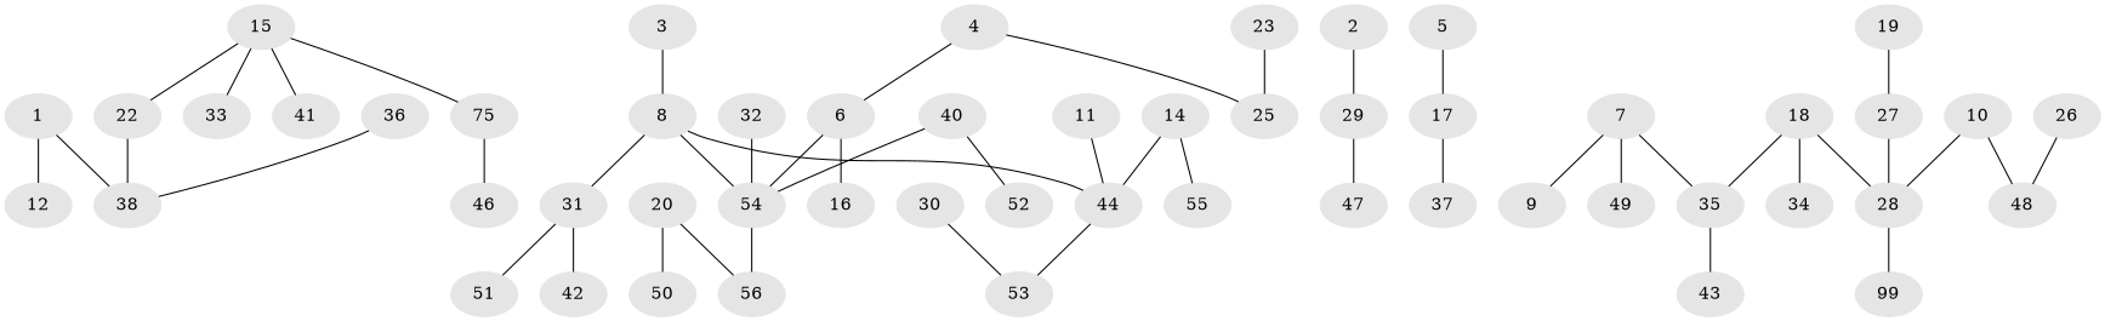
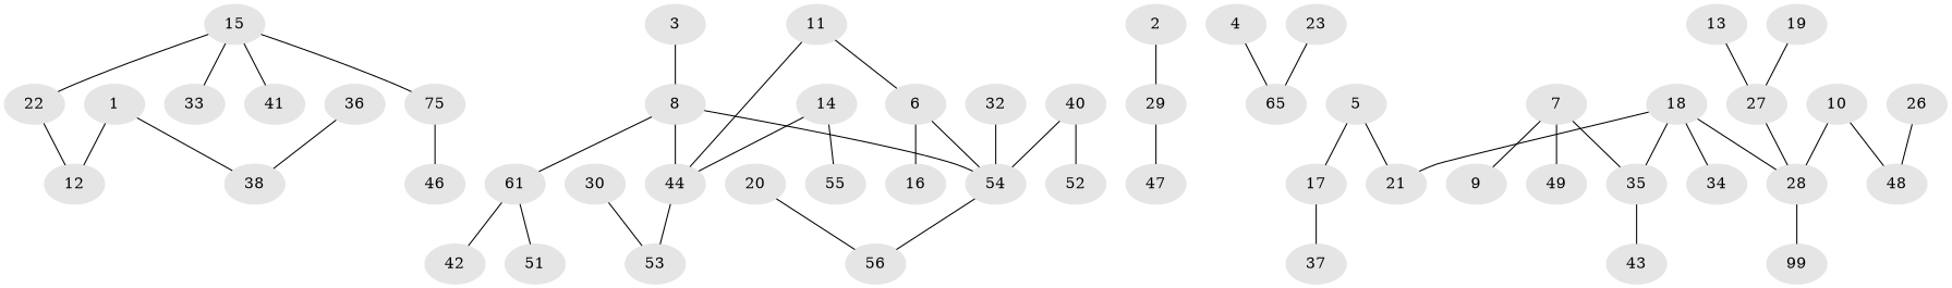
  graph {
    node [color=gray90 style=filled]
    edge [weight=1.0]
    1
    12
    38
    54
    56
    2
    29
    47
    3
    8
-   31
+   31 [label=61]
    44
    4
    6
-   25
+   25 [label=65]
    16
    5
    17
+   21
    37
    7
    9
    35
    49
    43
    42
    51
    53
    10
    28
    48
    n32 [label=99]
    11
+   13
    27
    14
    55
    15
    22
    33
    41
    n42 [label=75]
    46
    18
    34
    19
    20
-   50
    23
    26
    30
    32
    36
    40
    52
    1 -- 12
    1 -- 38
    54 -- 56
    2 -- 29
    29 -- 47
    3 -- 8
    8 -- 54
    8 -- 31
    8 -- 44
    31 -- 42
    31 -- 51
    44 -- 53
-   4 -- 6
+   11 -- 6
    4 -- 25
    6 -- 54
    6 -- 16
    5 -- 17
+   5 -- 21
    17 -- 37
    7 -- 9
    7 -- 35
    7 -- 49
    35 -- 43
    10 -- 28
    10 -- 48
    28 -- n32
    11 -- 44
+   13 -- 27
    27 -- 28
    14 -- 44
    14 -- 55
    15 -- 22
    15 -- 33
    15 -- 41
    15 -- n42
-   22 -- 38
+   22 -- 12
    n42 -- 46
+   18 -- 21
    18 -- 35
    18 -- 28
    18 -- 34
    19 -- 27
    20 -- 56
-   20 -- 50
    23 -- 25
    26 -- 48
    30 -- 53
    32 -- 54
    36 -- 38
    40 -- 54
    40 -- 52
  }
